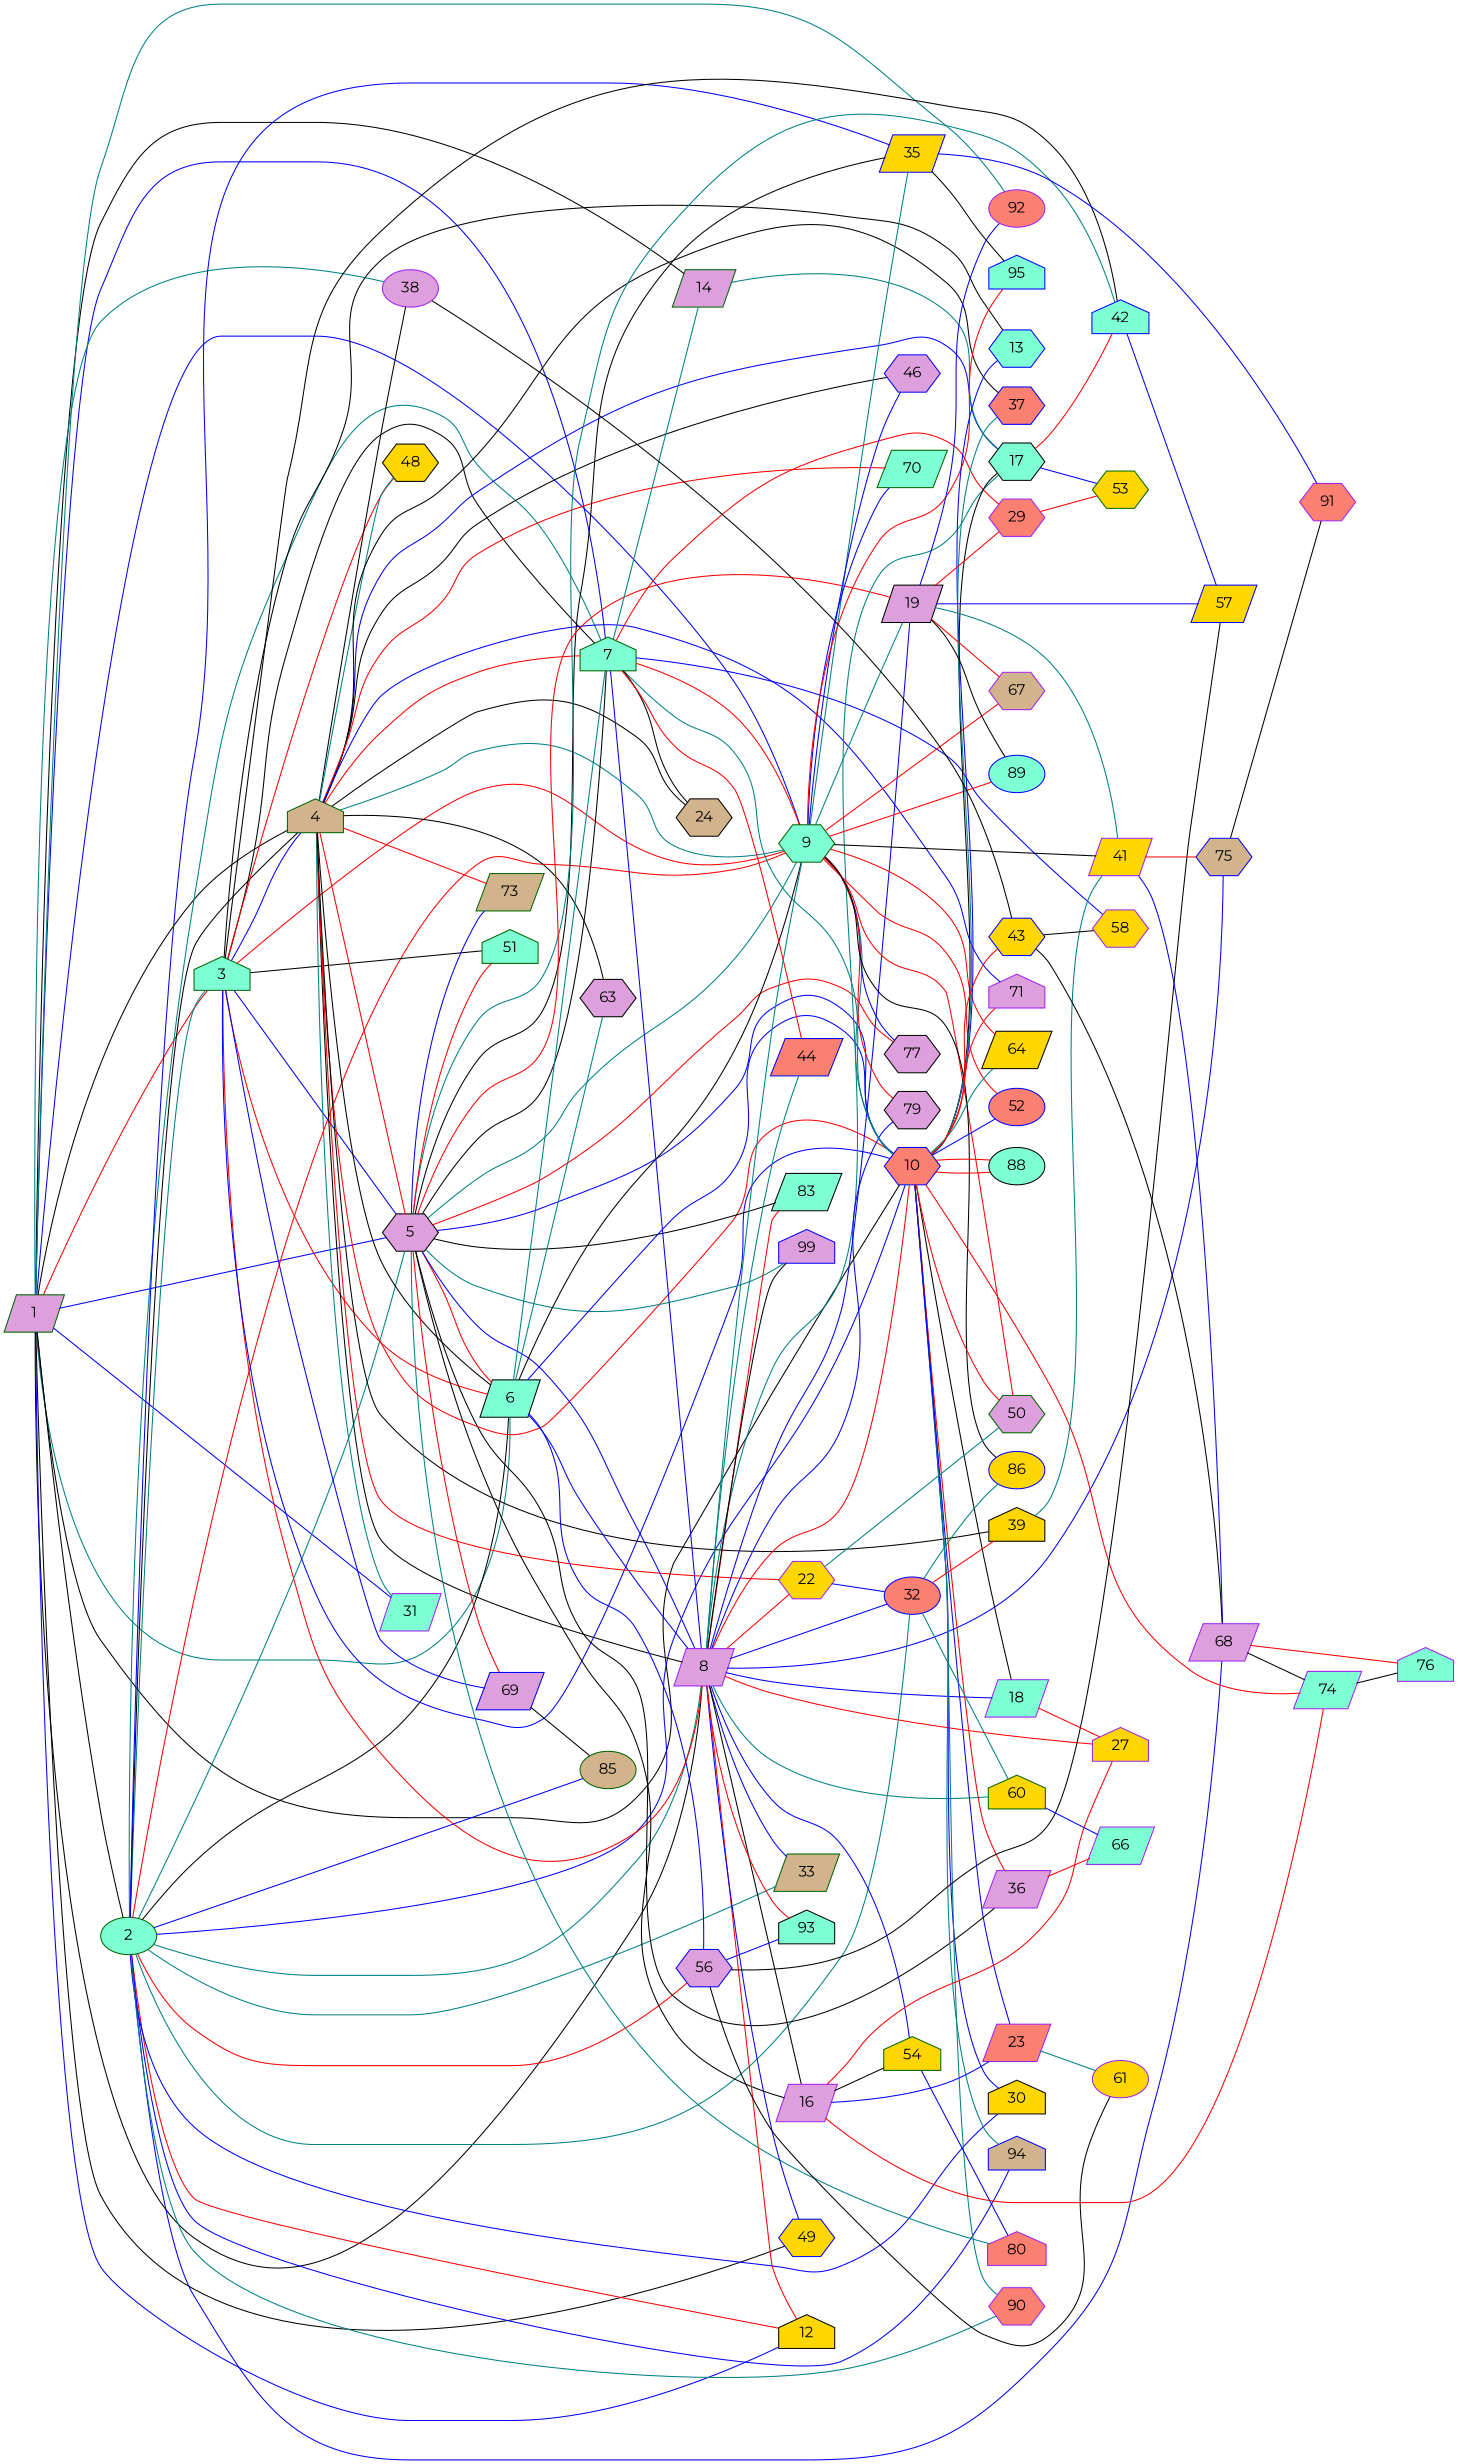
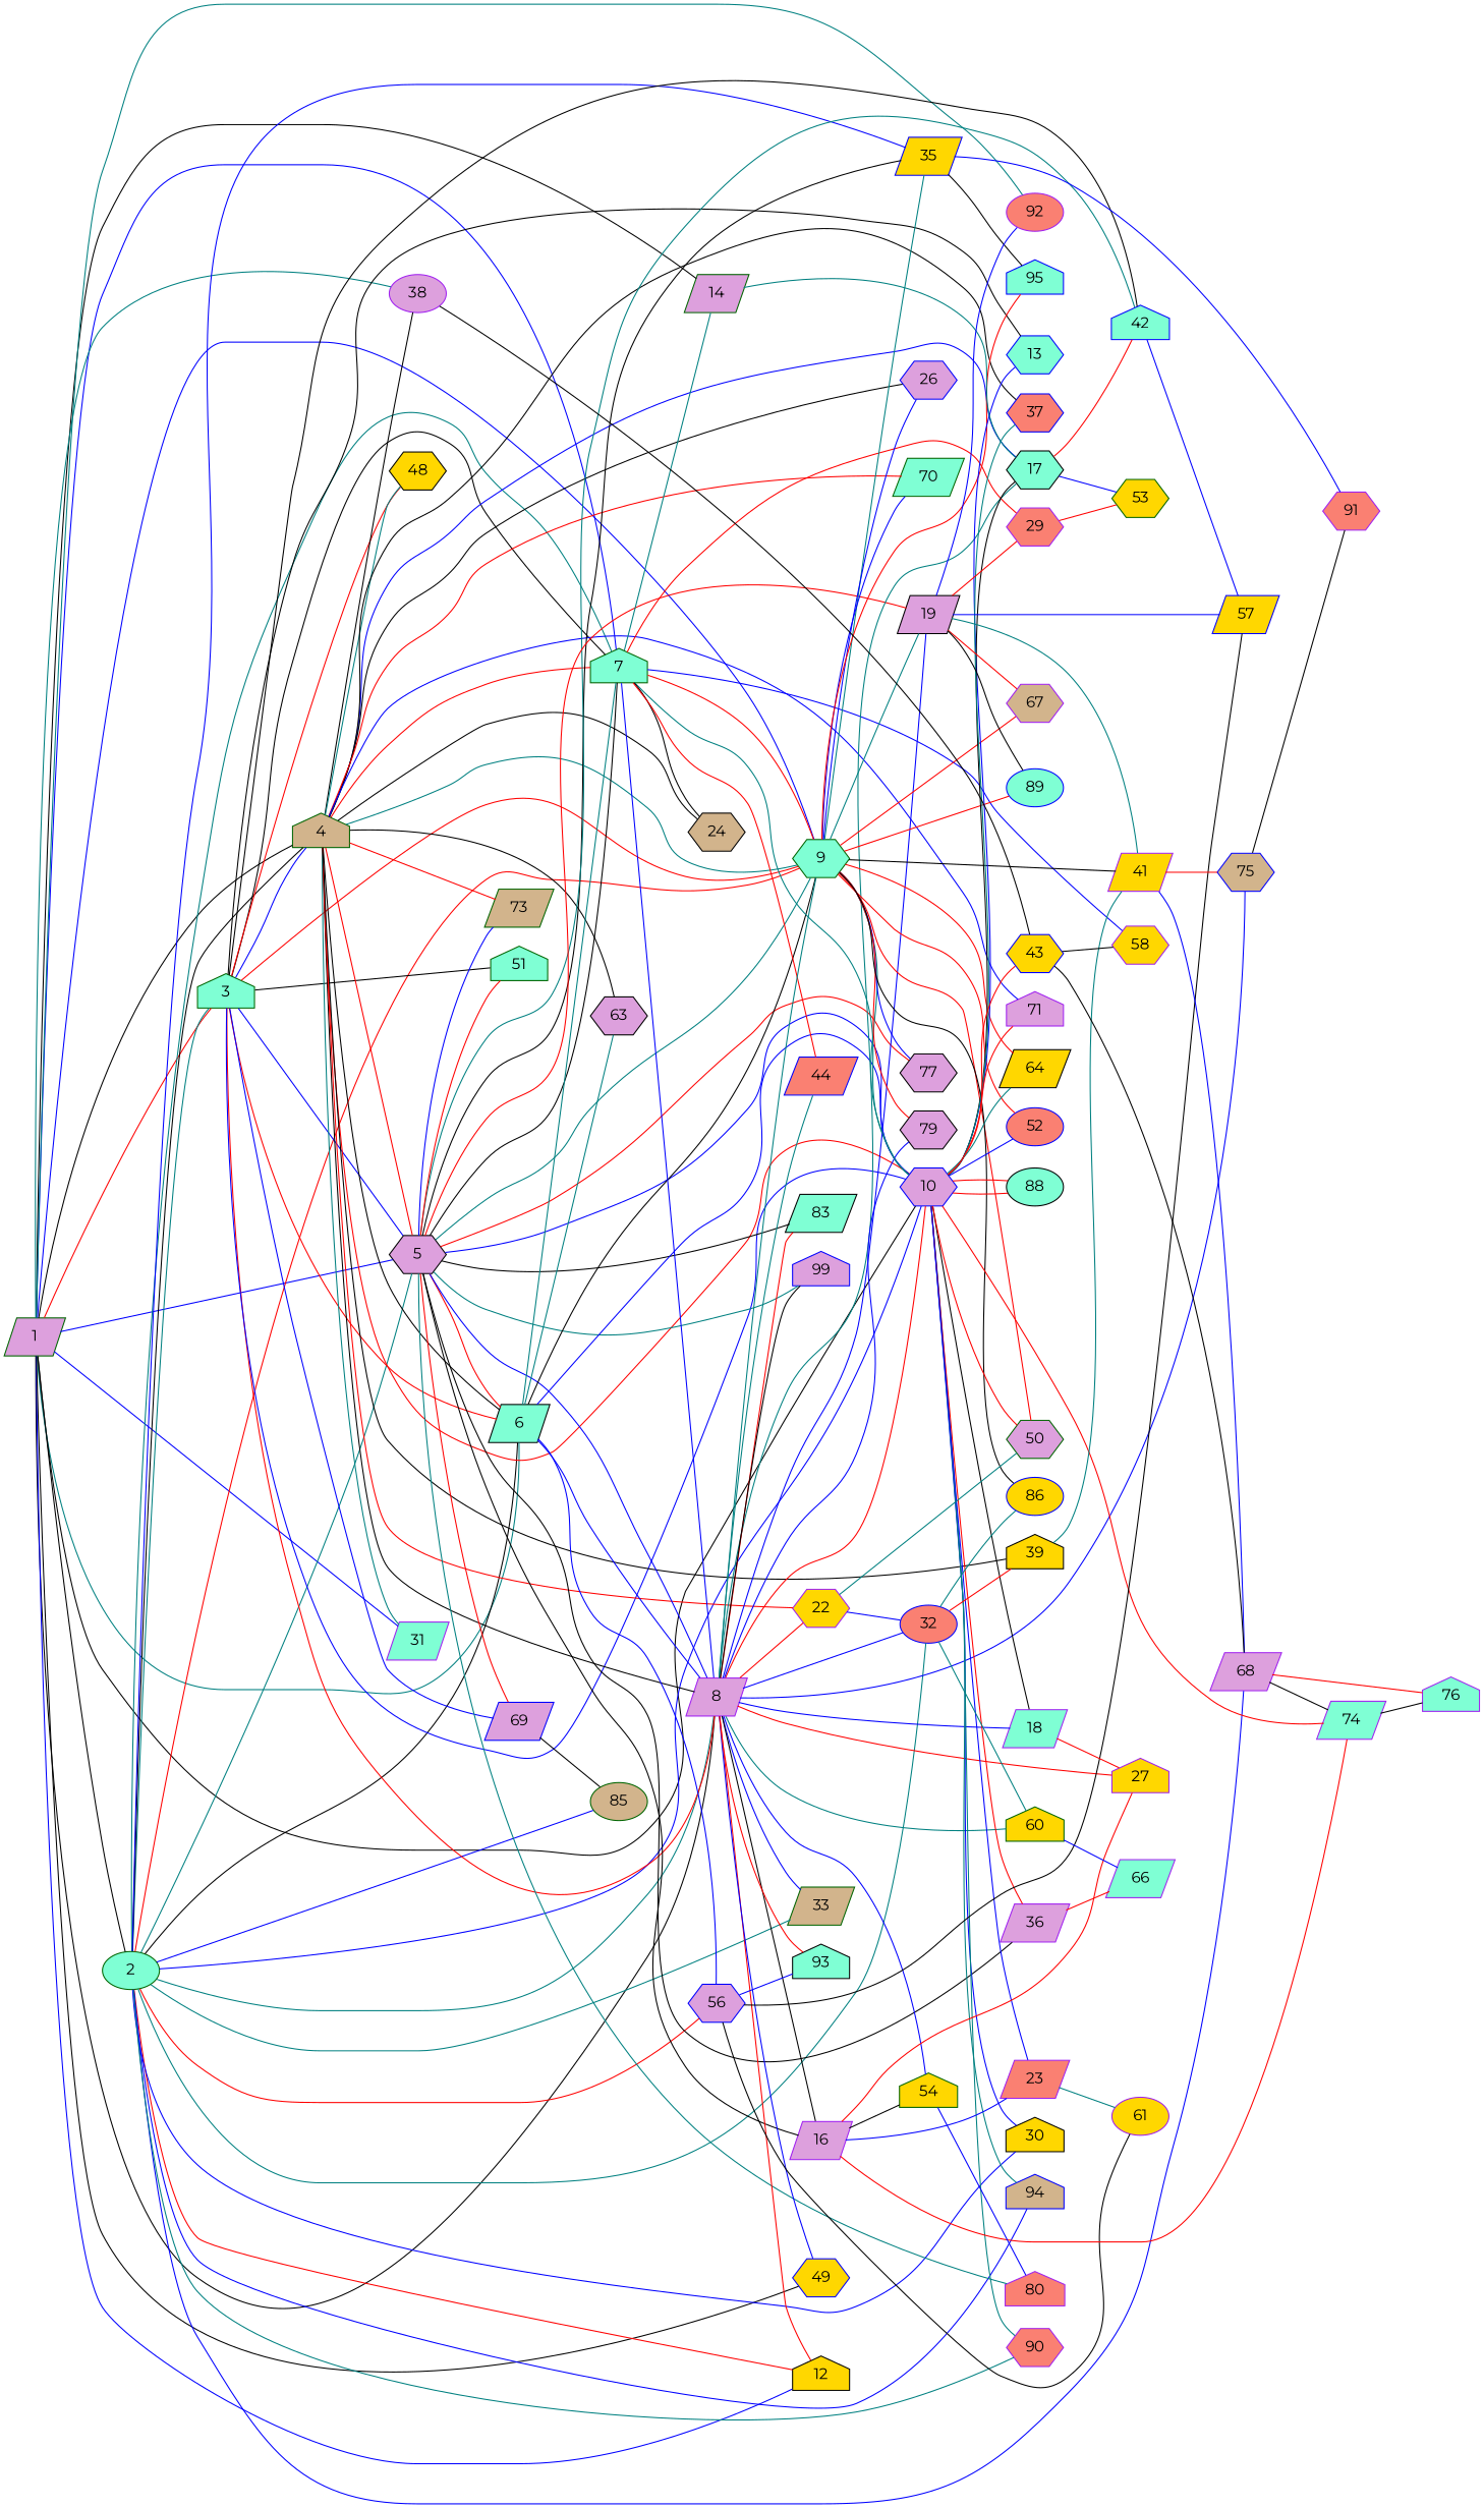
  graph {
    fontname=Montserrat
    rankdir=LR
    node [color=purple fillcolor=aquamarine fontname=Montserrat shape=hexagon style=filled]
    edge [color=red fontname=Montserrat]
    1 [color=darkgreen fillcolor=plum shape=parallelogram super="+34"]
    2 [color=darkgreen shape=ellipse super="+97"]
    3 [color=darkgreen shape=house]
    4 [color=darkgreen fillcolor=tan shape=house super="+62"]
    5 [color=black fillcolor=plum super="+55"]
    6 [color=black shape=parallelogram super="+46"]
    7 [color=darkgreen shape=house super="+21"]
    8 [fillcolor=plum shape=parallelogram super="+11"]
    9 [color=darkgreen super="+40"]
-   10 [color=blue fillcolor=salmon super="+28"]
+   10 [color=blue fillcolor=plum super="+28"]
    12 [color=black fillcolor=gold shape=house super="+15"]
    14 [color=darkgreen fillcolor=plum shape=parallelogram super="+82"]
    31 [shape=parallelogram]
    38 [fillcolor=plum shape=ellipse]
    49 [color=blue fillcolor=gold]
    92 [fillcolor=salmon shape=ellipse]
    30 [color=black fillcolor=gold shape=house]
    32 [color=blue fillcolor=salmon shape=ellipse super="+72"]
    33 [color=darkgreen fillcolor=tan shape=parallelogram]
    35 [color=blue fillcolor=gold shape=parallelogram super="+81"]
    56 [color=blue fillcolor=plum]
    68 [fillcolor=plum shape=parallelogram]
    n23 [color=blue fillcolor=tan label=94 shape=house]
    85 [color=darkgreen fillcolor=tan shape=ellipse]
    90 [fillcolor=salmon]
    13 [color=blue]
    42 [color=blue shape=house super="+45"]
    48 [color=black fillcolor=gold]
    51 [color=darkgreen shape=house]
    69 [color=blue fillcolor=plum shape=parallelogram]
    17 [color=black super="+20"]
    22 [fillcolor=gold super="+25"]
    24 [color=black fillcolor=tan]
-   26 [color=blue fillcolor=plum label=46]
+   26 [color=blue fillcolor=plum]
    37 [color=blue fillcolor=salmon super="+98"]
    39 [color=black fillcolor=gold shape=house]
    63 [color=black fillcolor=plum]
    70 [color=darkgreen shape=parallelogram]
    71 [fillcolor=plum shape=house]
    73 [color=darkgreen fillcolor=tan shape=parallelogram]
    16 [fillcolor=plum shape=parallelogram super="+100"]
    19 [color=black fillcolor=plum shape=parallelogram super="+59"]
    36 [fillcolor=plum shape=parallelogram]
    77 [color=black fillcolor=plum]
    80 [fillcolor=salmon shape=house]
    83 [color=black shape=parallelogram]
    99 [color=blue fillcolor=plum shape=house]
    29 [fillcolor=salmon]
    44 [color=blue fillcolor=salmon shape=parallelogram]
    58 [fillcolor=gold]
    18 [shape=parallelogram]
    27 [fillcolor=gold shape=house super="+96"]
    54 [color=darkgreen fillcolor=gold shape=house]
    60 [color=darkgreen fillcolor=gold shape=house]
    75 [color=blue fillcolor=tan]
    79 [color=black fillcolor=plum]
    93 [color=black shape=house]
    41 [fillcolor=gold shape=parallelogram super="+47"]
    50 [color=darkgreen fillcolor=plum super="+94"]
    52 [color=blue fillcolor=salmon shape=ellipse]
    64 [color=black fillcolor=gold shape=parallelogram]
    67 [fillcolor=tan]
    86 [color=blue fillcolor=gold shape=ellipse]
    89 [color=blue shape=ellipse]
    95 [color=blue shape=house]
    23 [fillcolor=salmon shape=parallelogram]
    43 [color=blue fillcolor=gold]
    74 [shape=parallelogram super="+78"]
    88 [color=black shape=ellipse]
    91 [fillcolor=salmon]
    57 [color=blue fillcolor=gold shape=parallelogram super="+65"]
    61 [fillcolor=gold shape=ellipse]
    76 [shape=house]
    53 [color=darkgreen fillcolor=gold]
    66 [shape=parallelogram]
    1 -- 2 [color=black]
    1 -- 3
    1 -- 4 [color=black weight=3]
    1 -- 5 [color=blue]
    1 -- 6 [color=teal]
    1 -- 7 [color=blue]
    1 -- 8 [color=black]
    1 -- 9 [color=blue]
    1 -- 10 [color=black weight=2]
    1 -- 12 [color=blue]
    1 -- 14 [color=black]
    1 -- 31 [color=blue]
    1 -- 38 [color=teal]
    1 -- 49 [color=black]
    1 -- 92 [color=teal]
    2 -- 3 [color=teal]
    2 -- 4 [color=black]
    2 -- 5 [color=teal]
    2 -- 6 [color=black]
    2 -- 7 [color=teal]
    2 -- 8 [color=teal]
    2 -- 9
    2 -- 10 [color=blue]
    2 -- 12
    2 -- 30 [color=blue]
    2 -- 32 [color=teal]
    2 -- 33 [color=teal]
    2 -- 35 [color=blue]
    2 -- 56
    2 -- 68 [color=blue]
    2 -- n23 [color=blue]
    2 -- 85 [color=blue]
    2 -- 90 [color=teal]
    3 -- 4 [color=blue]
    3 -- 5 [color=blue]
    3 -- 6
    3 -- 7 [color=black]
    3 -- 8
    3 -- 9 [weight=2]
    3 -- 10 [color=blue]
    3 -- 13 [color=black]
    3 -- 42 [color=black]
    3 -- 48
    3 -- 51 [color=black]
    3 -- 69 [color=blue]
    4 -- 5
    4 -- 6 [color=black]
    4 -- 7
    4 -- 8 [color=black]
    4 -- 9 [color=teal]
    4 -- 10
    4 -- 31 [color=teal]
    4 -- 38 [color=black]
    4 -- 48 [color=teal]
    4 -- 17 [color=blue]
    4 -- 22 [weight=2]
    4 -- 24 [color=black]
    4 -- 26 [color=black]
    4 -- 37 [color=black]
    4 -- 39 [color=black]
    4 -- 63 [color=black]
    4 -- 70
    4 -- 71 [color=blue]
    4 -- 73
    5 -- 6
    5 -- 7 [color=black weight=2]
    5 -- 8 [color=blue]
    5 -- 9 [color=teal]
    5 -- 10 [color=blue weight=2]
    5 -- 35 [color=black]
    5 -- 42 [color=teal]
    5 -- 51
    5 -- 69
    5 -- 73 [color=blue]
    5 -- 16 [color=black]
    5 -- 19
    5 -- 36 [color=black]
    5 -- 77
    5 -- 80 [color=teal]
    5 -- 83 [color=black]
    5 -- 99 [color=teal]
    6 -- 7 [color=teal weight=2]
    6 -- 8 [color=blue]
    6 -- 9 [color=black]
    6 -- 10 [color=blue]
    6 -- 56 [color=blue]
    6 -- 63 [color=teal]
    7 -- 8 [color=blue]
    7 -- 9
    7 -- 10 [color=teal]
    7 -- 14 [color=teal]
    7 -- 24 [color=black]
    7 -- 29
    7 -- 44
    7 -- 58 [color=blue]
    8 -- 9 [color=teal]
    8 -- 10 [weight=2]
    8 -- 12
    8 -- 49 [color=blue]
    8 -- 32 [color=blue]
    8 -- 33 [color=blue]
    8 -- 17 [color=teal]
    8 -- 22
    8 -- 16 [color=black weight=2]
    8 -- 19 [color=blue]
    8 -- 83
    8 -- 99 [color=black]
    8 -- 44 [color=teal]
    8 -- 18 [color=blue]
    8 -- 27
    8 -- 54 [color=blue]
    8 -- 60 [color=teal]
    8 -- 75 [color=blue]
    8 -- 79 [color=blue]
    8 -- 93
    9 -- 10 [color=teal]
    9 -- 35 [color=teal]
    9 -- 26 [color=blue]
    9 -- 70 [color=blue]
    9 -- 19 [color=teal]
    9 -- 77 [color=blue]
    9 -- 79
    9 -- 41 [color=black]
    9 -- 50
    9 -- 52
    9 -- 64
    9 -- 67
    9 -- 86 [color=black]
    9 -- 89
    9 -- 95
    10 -- 30 [color=blue]
    10 -- n23 [color=teal]
    10 -- 90 [color=teal]
    10 -- 13 [color=blue]
    10 -- 17 [color=black]
    10 -- 37 [color=teal weight=2]
    10 -- 71
    10 -- 36
    10 -- 18 [color=black]
    10 -- 50
    10 -- 52 [color=blue]
    10 -- 64 [color=teal]
    10 -- 23 [color=blue]
    10 -- 43
    10 -- 74
    10 -- 88
    10 -- 88
    14 -- 17 [color=teal]
    38 -- 43 [color=black]
    32 -- 39
    32 -- 60 [color=teal]
    32 -- 86 [color=teal]
    35 -- 95 [color=black]
    35 -- 91 [color=blue]
    56 -- 93 [color=blue]
    56 -- 57 [color=black]
    56 -- 61 [color=black]
    68 -- 74 [color=black]
    68 -- 76
    42 -- 57 [color=blue]
    69 -- 85 [color=black]
    17 -- 42
    17 -- 53 [color=blue]
    22 -- 32 [color=blue]
    22 -- 50 [color=teal]
    39 -- 41 [color=teal]
    16 -- 27
    16 -- 54 [color=black]
    16 -- 23 [color=blue]
    16 -- 74
    19 -- 92 [color=blue]
    19 -- 29
    19 -- 41 [color=teal]
    19 -- 67
    19 -- 89 [color=black]
    19 -- 57 [color=blue]
    36 -- 66
    29 -- 53
    18 -- 27
    54 -- 80 [color=blue]
    60 -- 66 [color=blue]
    75 -- 91 [color=black]
    41 -- 68 [color=blue]
    41 -- 75
    23 -- 61 [color=teal]
    43 -- 68 [color=black]
    43 -- 58 [color=black]
    74 -- 76 [color=black]
  }
